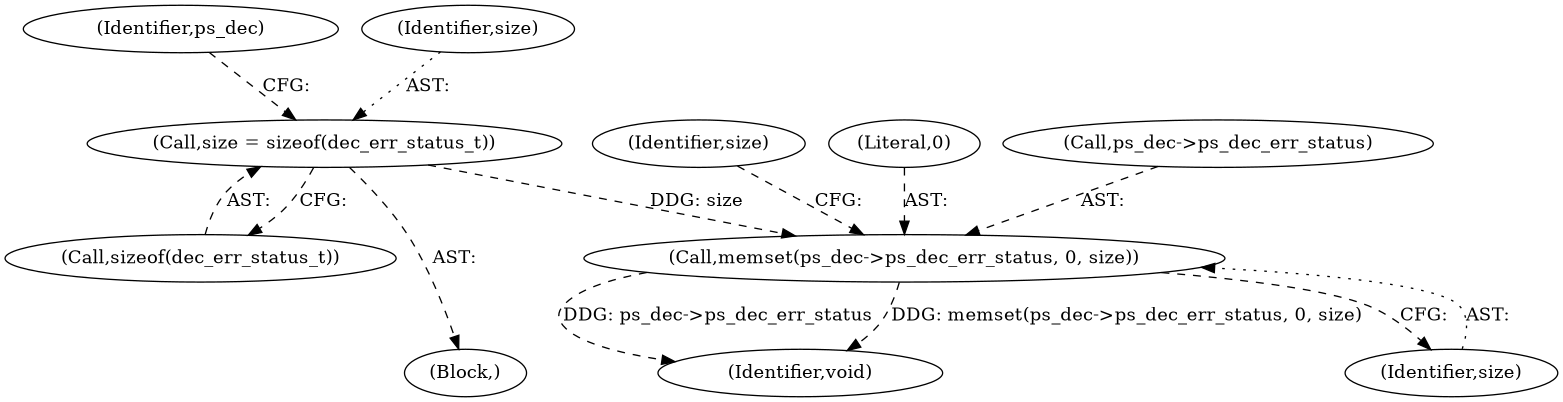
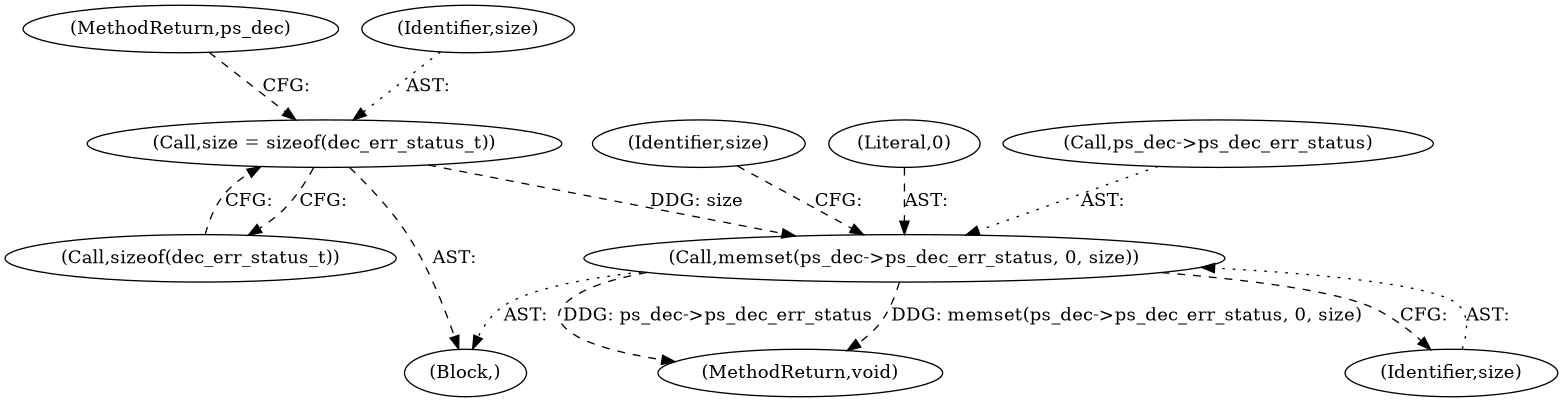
  digraph {
    edge [style=dashed]
    n1 [label="(Call,memset(ps_dec->ps_dec_err_status, 0, size))"]
-   n2 [label="(Identifier,void)"]
+   n2 [label="(MethodReturn,void)"]
    n3 [label="(Block,)"]
    n4 [label="(Identifier,size)"]
    n5 [label="(Call,size = sizeof(dec_err_status_t))"]
    n6 [label="(Call,sizeof(dec_err_status_t))"]
    n7 [label="(Identifier,size)"]
    n8 [label="(Literal,0)"]
-   n9 [label="(Identifier,ps_dec)"]
+   n9 [label="(MethodReturn,ps_dec)"]
    n10 [label="(Call,ps_dec->ps_dec_err_status)"]
    n11 [label="(Identifier,size)"]
    n1 -> n2 [label="DDG: memset(ps_dec->ps_dec_err_status, 0, size)"]
    n1 -> n2 [label="DDG: ps_dec->ps_dec_err_status"]
+   n1 -> n3 [label="AST: " style=dotted]
    n1 -> n4 [label="CFG: "]
    n4 -> n1 [label="AST: " style=dotted]
    n5 -> n1 [label="DDG: size"]
    n5 -> n3 [label="AST: "]
    n5 -> n6 [label="CFG: "]
-   n6 -> n5 [label="AST: "]
+   n6 -> n5 [label="CFG: "]
    n7 -> n1 [label="CFG: "]
    n8 -> n1 [label="AST: "]
    n9 -> n5 [label="CFG: "]
-   n10 -> n1 [label="AST: "]
+   n10 -> n1 [label="AST: " style=dotted]
    n11 -> n5 [label="AST: " style=dotted]
  }
